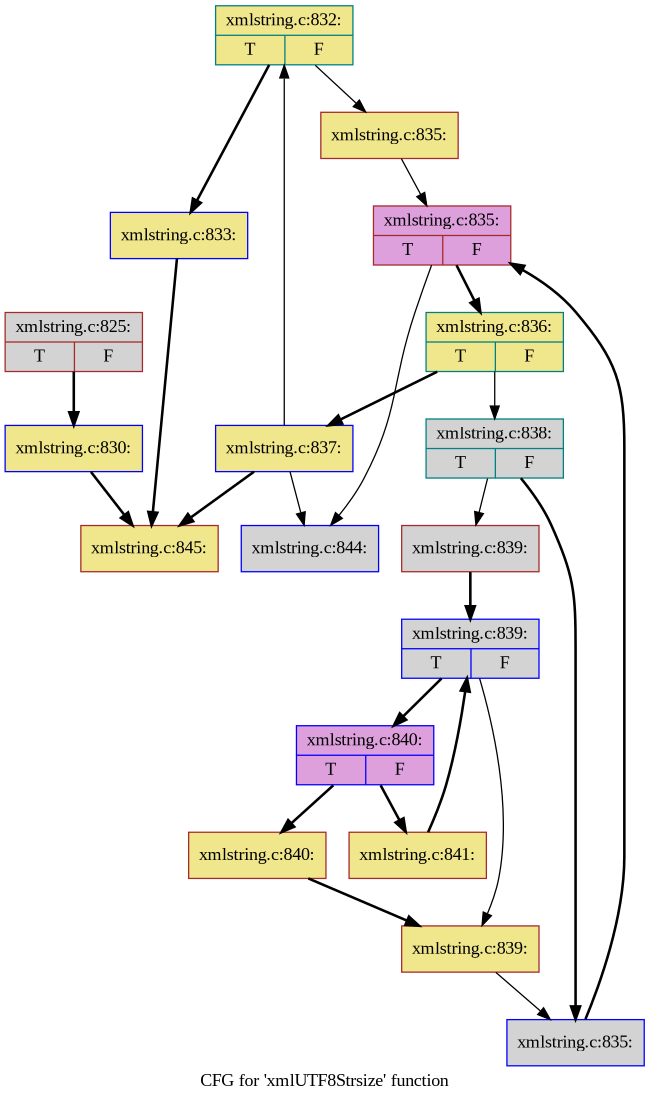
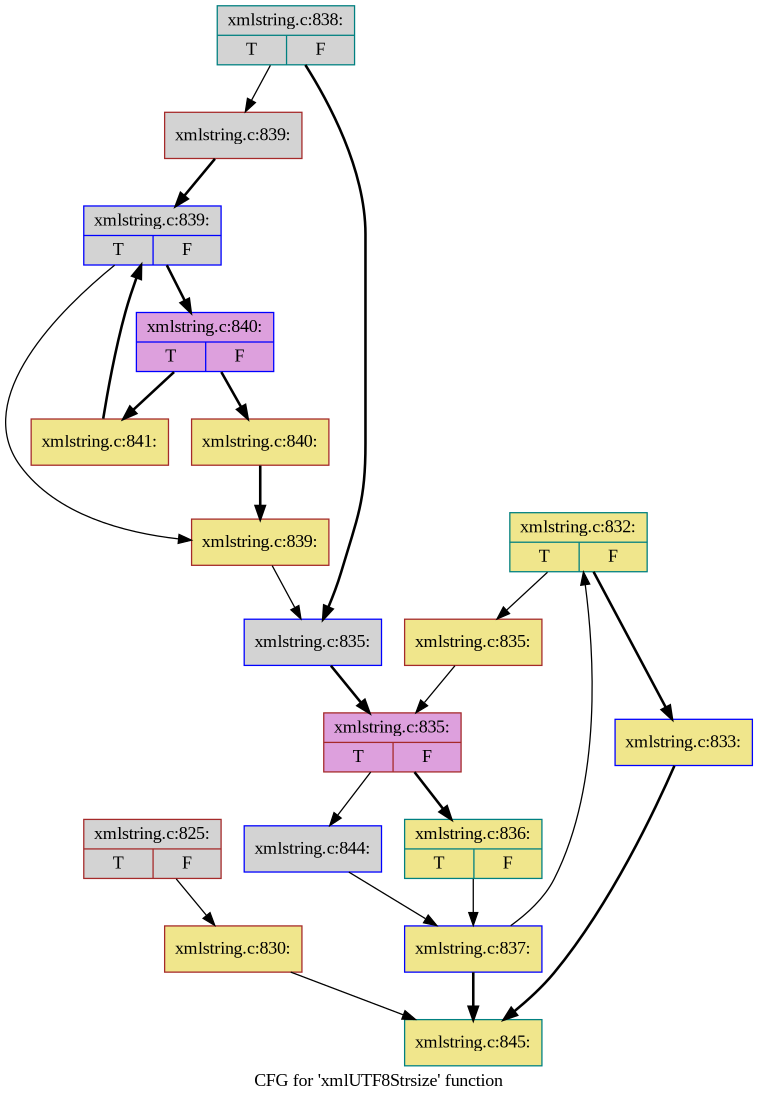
  digraph {
    fontname="Liberation Serif"
    label="CFG for 'xmlUTF8Strsize' function"
    node [color=brown fillcolor=khaki fontname="Liberation Serif" shape=record style=filled]
    edge [fontname="Liberation Serif" style=bold]
    n1 [fillcolor=lightgrey label="{xmlstring.c:825:|{<s0>T|<s1>F}}"]
-   n2 [color=blue label="{xmlstring.c:830:}"]
-   n3 [label="{xmlstring.c:845:}"]
+   n2 [label="{xmlstring.c:830:}"]
+   n3 [color=teal label="{xmlstring.c:845:}"]
    n4 [color=teal label="{xmlstring.c:832:|{<s0>T|<s1>F}}"]
    n5 [color=blue label="{xmlstring.c:833:}"]
    n6 [label="{xmlstring.c:835:}"]
    n7 [fillcolor=plum label="{xmlstring.c:835:|{<s0>T|<s1>F}}"]
    n8 [color=teal label="{xmlstring.c:836:|{<s0>T|<s1>F}}"]
    n9 [color=blue fillcolor=lightgrey label="{xmlstring.c:844:}"]
    n10 [color=teal fillcolor=lightgrey label="{xmlstring.c:838:|{<s0>T|<s1>F}}"]
    n11 [color=blue label="{xmlstring.c:837:}"]
    n12 [fillcolor=lightgrey label="{xmlstring.c:839:}"]
    n13 [color=blue fillcolor=lightgrey label="{xmlstring.c:835:}"]
    n14 [color=blue fillcolor=lightgrey label="{xmlstring.c:839:|{<s0>T|<s1>F}}"]
    n15 [color=blue fillcolor=plum label="{xmlstring.c:840:|{<s0>T|<s1>F}}"]
    n16 [label="{xmlstring.c:839:}"]
    n17 [label="{xmlstring.c:840:}"]
    n18 [label="{xmlstring.c:841:}"]
-   n1 -> n2
-   n2 -> n3
+   n1 -> n2 [style=solid]
+   n2 -> n3 [style=solid]
    n4 -> n5
    n4 -> n6 [style=solid]
    n5 -> n3
    n6 -> n7 [style=solid]
    n7 -> n8
    n7 -> n9 [style=solid]
-   n8 -> n10 [style=solid]
-   n8 -> n11
+   n8 -> n11 [style=solid]
    n10 -> n12 [style=solid]
    n10 -> n13
    n11 -> n3
    n11 -> n4 [style=solid]
-   n11 -> n9 [style=solid]
+   n9 -> n11 [style=solid]
    n12 -> n14
    n13 -> n7
    n14 -> n15
    n14 -> n16 [style=solid]
    n15 -> n17
    n15 -> n18
    n16 -> n13 [style=solid]
    n17 -> n16
    n18 -> n14
  }
